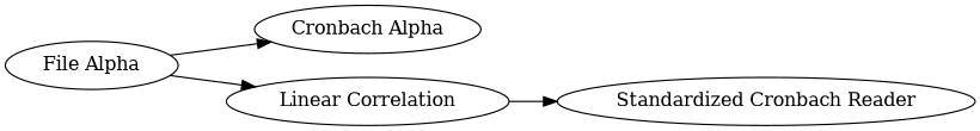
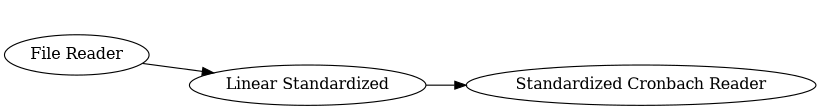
  digraph {
    rankdir=LR
-   n1 [label="Cronbach Alpha"]
    n2 [label="Standardized Cronbach Reader"]
-   n3 [label="File Alpha"]
-   n4 [label="Linear Correlation"]
-   n3 -> n1
+   n3 [label="File Reader"]
+   n4 [label="Linear Standardized"]
    n3 -> n4
    n4 -> n2
  }
